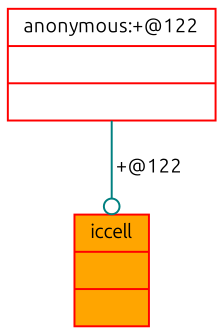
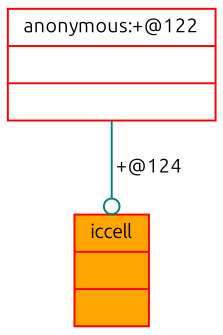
  digraph {
    fontname=Ubuntu
    node [color=red fontname=Ubuntu fontsize=10 shape=record style=filled]
    n1 [fillcolor=orange fontcolor=black height=0.2 label="{iccell\n||}" width=0.4]
    n2 [height=0.2 label="{anonymous:+@122\n||}" width=0.4 fillcolor=white]
-   n2 -> n1 [arrowhead=odot color=teal fontname=Ubuntu fontsize=10 label=" +@122" labelfontname=Helvetica labelfontsize=10 style=solid]
+   n2 -> n1 [arrowhead=odot color=teal fontname=Ubuntu fontsize=10 label=" +@124" labelfontname=Helvetica labelfontsize=10 style=solid]
  }
